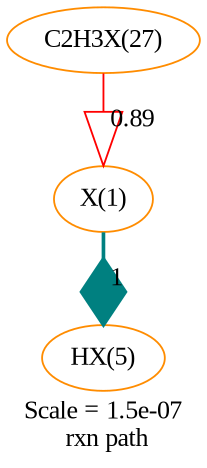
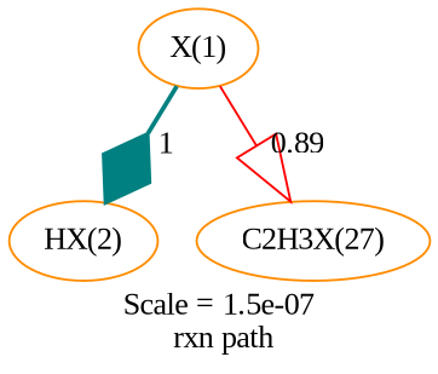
  digraph {
    fontname="Liberation Serif"
    label="Scale = 1.5e-07\l rxn path"
    node [color=darkorange fontname="Liberation Serif"]
    edge [fontname="Liberation Serif"]
    n1 [label="X(1)"]
-   n2 [label="HX(5)"]
+   n2 [label="HX(2)"]
    n3 [label="C2H3X(27)"]
    n1 -> n2 [arrowhead=diamond arrowsize=3 color=teal label=" 1" style=bold]
-   n3 -> n1 [arrowhead=onormal arrowsize=2.96 color=red label=" 0.89" style=solid]
+   n1 -> n3 [arrowhead=onormal arrowsize=2.96 color=red label=" 0.89" style=solid]
  }
